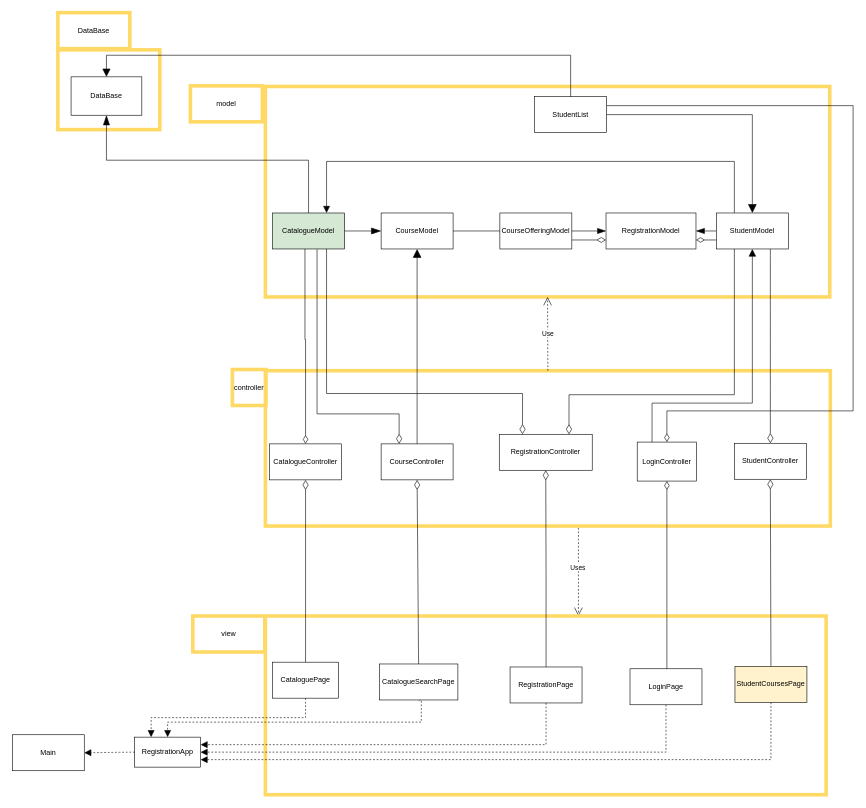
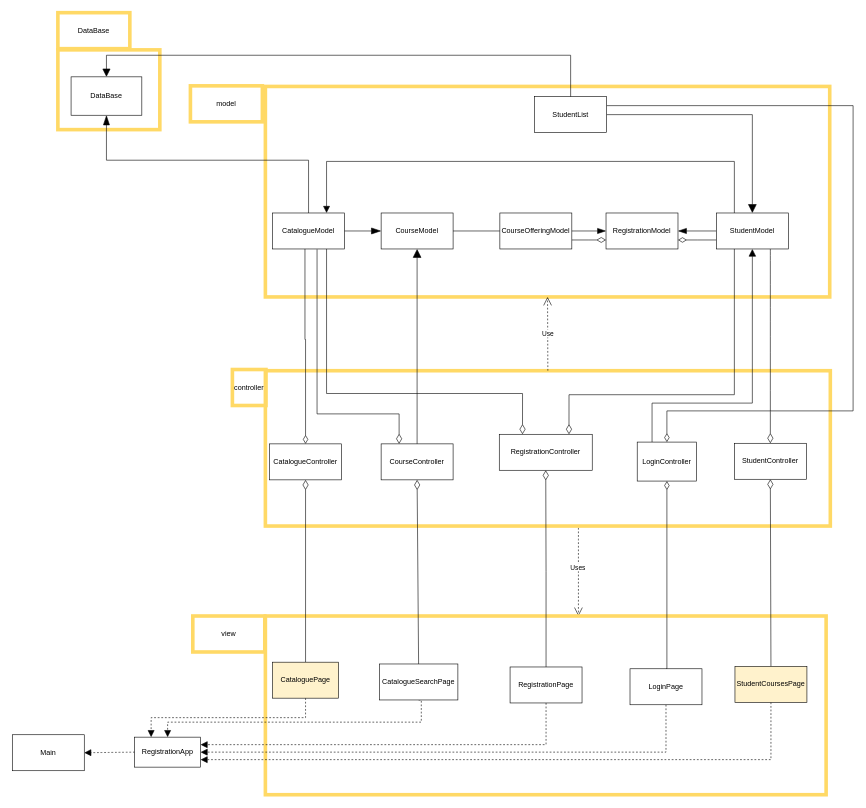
  <mxCell id="0" />
  <mxCell id="1" parent="0" />
  <mxCell id="2" value="" style="rounded=0;whiteSpace=wrap;html=1;fillColor=none;strokeColor=#FFD966;strokeWidth=6;" parent="1" vertex="1"><mxGeometry x="96" y="82" width="170" height="133" as="geometry" /></mxCell>
  <mxCell id="3" style="edgeStyle=orthogonalEdgeStyle;rounded=0;orthogonalLoop=1;jettySize=auto;html=1;exitX=0.5;exitY=1;exitDx=0;exitDy=0;startArrow=none;startFill=0;endArrow=open;endFill=0;startSize=12;endSize=12;dashed=1;" parent="1" source="5" target="22" edge="1"><mxGeometry relative="1" as="geometry"><Array as="points"><mxPoint x="964" y="898" /><mxPoint x="964" y="898" /></Array></mxGeometry></mxCell>
  <mxCell id="4" value="Uses" style="edgeLabel;html=1;align=center;verticalAlign=middle;resizable=0;points=[];" parent="3" connectable="0" vertex="1"><mxGeometry x="-0.28" y="2" relative="1" as="geometry"><mxPoint x="-4" y="47" as="offset" /></mxGeometry></mxCell>
  <mxCell id="5" value="" style="rounded=0;whiteSpace=wrap;html=1;fillColor=none;strokeColor=#FFD966;strokeWidth=6;" parent="1" vertex="1"><mxGeometry x="442" y="617" width="942" height="259" as="geometry" /></mxCell>
  <mxCell id="6" value="" style="rounded=0;whiteSpace=wrap;html=1;fillColor=none;strokeColor=#FFD966;strokeWidth=6;" parent="1" vertex="1"><mxGeometry x="442" y="143" width="941" height="351" as="geometry" /></mxCell>
  <mxCell id="7" style="edgeStyle=orthogonalEdgeStyle;rounded=0;orthogonalLoop=1;jettySize=auto;html=1;exitX=0;exitY=0.5;exitDx=0;exitDy=0;entryX=1;entryY=0.5;entryDx=0;entryDy=0;startArrow=none;startFill=0;endArrow=blockThin;endFill=1;startSize=10;endSize=12;" parent="1" source="12" target="48" edge="1"><mxGeometry relative="1" as="geometry" /></mxCell>
  <mxCell id="8" style="edgeStyle=orthogonalEdgeStyle;rounded=0;orthogonalLoop=1;jettySize=auto;html=1;exitX=0.5;exitY=0;exitDx=0;exitDy=0;entryX=1;entryY=0.5;entryDx=0;entryDy=0;startArrow=block;startFill=1;endArrow=none;endFill=0;startSize=12;endSize=12;" parent="1" source="12" target="53" edge="1"><mxGeometry relative="1" as="geometry" /></mxCell>
  <mxCell id="9" style="edgeStyle=orthogonalEdgeStyle;rounded=0;orthogonalLoop=1;jettySize=auto;html=1;exitX=0.25;exitY=0;exitDx=0;exitDy=0;entryX=0.75;entryY=0;entryDx=0;entryDy=0;endArrow=block;endFill=1;startSize=14;endSize=9;sourcePerimeterSpacing=8;targetPerimeterSpacing=8;" parent="1" source="12" target="15" edge="1"><mxGeometry relative="1" as="geometry"><Array as="points"><mxPoint x="1224" y="268" /><mxPoint x="544" y="268" /></Array></mxGeometry></mxCell>
  <mxCell id="10" style="edgeStyle=none;curved=1;rounded=0;orthogonalLoop=1;jettySize=auto;html=1;exitX=0.75;exitY=1;exitDx=0;exitDy=0;entryX=0.5;entryY=0;entryDx=0;entryDy=0;endArrow=diamondThin;startSize=14;endSize=14;sourcePerimeterSpacing=8;targetPerimeterSpacing=8;endFill=0;" parent="1" source="12" target="42" edge="1"><mxGeometry relative="1" as="geometry" /></mxCell>
  <mxCell id="11" style="edgeStyle=elbowEdgeStyle;rounded=0;orthogonalLoop=1;jettySize=auto;elbow=vertical;html=1;exitX=0;exitY=0.75;exitDx=0;exitDy=0;entryX=1;entryY=0.75;entryDx=0;entryDy=0;startArrow=none;startFill=0;endArrow=diamondThin;endFill=0;startSize=10;endSize=12;sourcePerimeterSpacing=8;targetPerimeterSpacing=8;" edge="1" parent="1" source="12" target="48"><mxGeometry relative="1" as="geometry" /></mxCell>
  <mxCell id="12" value="StudentModel" style="rounded=0;whiteSpace=wrap;html=1;" parent="1" vertex="1"><mxGeometry x="1194" y="354" width="120" height="60" as="geometry" /></mxCell>
  <mxCell id="13" style="edgeStyle=orthogonalEdgeStyle;rounded=0;orthogonalLoop=1;jettySize=auto;html=1;exitX=0.5;exitY=1;exitDx=0;exitDy=0;entryX=0.5;entryY=0;entryDx=0;entryDy=0;fontColor=#FF3333;startArrow=none;startFill=0;endArrow=diamondThin;endFill=0;startSize=12;endSize=12;" parent="1" source="15" target="24" edge="1"><mxGeometry relative="1" as="geometry"><Array as="points"><mxPoint x="514" y="403" /><mxPoint x="508" y="403" /><mxPoint x="508" y="565" /><mxPoint x="509" y="565" /></Array></mxGeometry></mxCell>
  <mxCell id="14" style="edgeStyle=elbowEdgeStyle;rounded=0;orthogonalLoop=1;jettySize=auto;html=1;exitX=0.618;exitY=1.01;exitDx=0;exitDy=0;entryX=0.25;entryY=0;entryDx=0;entryDy=0;endArrow=diamondThin;startSize=14;endSize=14;sourcePerimeterSpacing=8;targetPerimeterSpacing=8;elbow=vertical;endFill=0;exitPerimeter=0;" edge="1" parent="1" source="15" target="43"><mxGeometry relative="1" as="geometry"><Array as="points"><mxPoint x="658" y="689" /></Array></mxGeometry></mxCell>
- <mxCell id="15" value="CatalogueModel" style="rounded=0;whiteSpace=wrap;html=1;fillColor=#d5e8d4;" parent="1" vertex="1"><mxGeometry x="454" y="354" width="120" height="60" as="geometry" /></mxCell>
+ <mxCell id="15" value="CatalogueModel" style="rounded=0;whiteSpace=wrap;html=1;" parent="1" vertex="1"><mxGeometry x="454" y="354" width="120" height="60" as="geometry" /></mxCell>
  <mxCell id="16" style="edgeStyle=orthogonalEdgeStyle;rounded=0;orthogonalLoop=1;jettySize=auto;html=1;exitX=0.5;exitY=1;exitDx=0;exitDy=0;fontColor=#FF3333;startArrow=block;startFill=1;endArrow=none;endFill=0;startSize=12;endSize=9;entryX=0.5;entryY=0;entryDx=0;entryDy=0;" parent="1" source="18" target="43" edge="1"><mxGeometry relative="1" as="geometry" /></mxCell>
  <mxCell id="17" style="edgeStyle=orthogonalEdgeStyle;rounded=0;orthogonalLoop=1;jettySize=auto;html=1;exitX=0;exitY=0.5;exitDx=0;exitDy=0;entryX=1;entryY=0.5;entryDx=0;entryDy=0;startArrow=blockThin;startFill=1;endArrow=none;endFill=0;startSize=14;endSize=14;sourcePerimeterSpacing=8;targetPerimeterSpacing=8;" parent="1" source="18" target="15" edge="1"><mxGeometry relative="1" as="geometry" /></mxCell>
  <mxCell id="18" value="CourseModel" style="rounded=0;whiteSpace=wrap;html=1;" parent="1" vertex="1"><mxGeometry x="635" y="354" width="120" height="60" as="geometry" /></mxCell>
  <mxCell id="19" value="Use" style="endArrow=open;endSize=12;dashed=1;html=1;entryX=0.5;entryY=1;entryDx=0;entryDy=0;exitX=0.5;exitY=0;exitDx=0;exitDy=0;" parent="1" source="5" target="6" edge="1"><mxGeometry width="160" relative="1" as="geometry"><mxPoint x="812" y="376" as="sourcePoint" /><mxPoint x="892" y="386" as="targetPoint" /></mxGeometry></mxCell>
  <mxCell id="20" value="model" style="rounded=0;whiteSpace=wrap;html=1;strokeColor=#FFD966;strokeWidth=6;fillColor=none;" parent="1" vertex="1"><mxGeometry x="317" y="142" width="120" height="60" as="geometry" /></mxCell>
  <mxCell id="21" value="controller" style="rounded=0;whiteSpace=wrap;html=1;strokeColor=#FFD966;strokeWidth=6;fillColor=none;" parent="1" vertex="1"><mxGeometry x="387" y="615" width="56" height="60" as="geometry" /></mxCell>
  <mxCell id="22" value="" style="rounded=0;whiteSpace=wrap;html=1;fillColor=none;strokeColor=#FFD966;strokeWidth=6;" parent="1" vertex="1"><mxGeometry x="442" y="1026" width="935" height="298" as="geometry" /></mxCell>
  <mxCell id="23" value="view" style="rounded=0;whiteSpace=wrap;html=1;strokeColor=#FFD966;strokeWidth=6;fillColor=none;" parent="1" vertex="1"><mxGeometry x="321" y="1026" width="120" height="60" as="geometry" /></mxCell>
  <mxCell id="24" value="CatalogueController" style="rounded=0;whiteSpace=wrap;html=1;" parent="1" vertex="1"><mxGeometry x="449" y="739" width="120" height="60" as="geometry" /></mxCell>
  <mxCell id="25" style="edgeStyle=orthogonalEdgeStyle;rounded=0;orthogonalLoop=1;jettySize=auto;html=1;exitX=0.75;exitY=0;exitDx=0;exitDy=0;entryX=0.25;entryY=1;entryDx=0;entryDy=0;startArrow=diamondThin;startFill=0;endArrow=none;endFill=0;startSize=14;endSize=14;sourcePerimeterSpacing=8;targetPerimeterSpacing=8;" parent="1" source="27" target="12" edge="1"><mxGeometry relative="1" as="geometry"><Array as="points"><mxPoint x="948" y="657" /><mxPoint x="1224" y="657" /></Array></mxGeometry></mxCell>
  <mxCell id="26" style="edgeStyle=orthogonalEdgeStyle;rounded=0;orthogonalLoop=1;jettySize=auto;html=1;exitX=0.25;exitY=0;exitDx=0;exitDy=0;entryX=0.75;entryY=1;entryDx=0;entryDy=0;startArrow=diamondThin;startFill=0;endArrow=none;endFill=0;startSize=14;endSize=14;sourcePerimeterSpacing=8;targetPerimeterSpacing=8;" parent="1" source="27" target="15" edge="1"><mxGeometry relative="1" as="geometry"><Array as="points"><mxPoint x="871" y="655" /><mxPoint x="544" y="655" /></Array></mxGeometry></mxCell>
  <mxCell id="27" value="RegistrationController" style="rounded=0;whiteSpace=wrap;html=1;" parent="1" vertex="1"><mxGeometry x="832" y="723" width="155" height="60" as="geometry" /></mxCell>
  <mxCell id="28" style="edgeStyle=none;curved=1;rounded=0;orthogonalLoop=1;jettySize=auto;html=1;exitX=0;exitY=0.5;exitDx=0;exitDy=0;entryX=1;entryY=0.5;entryDx=0;entryDy=0;endArrow=block;startSize=14;endSize=9;sourcePerimeterSpacing=8;targetPerimeterSpacing=8;endFill=1;dashed=1;" parent="1" source="29" target="60" edge="1"><mxGeometry relative="1" as="geometry" /></mxCell>
  <mxCell id="29" value="RegistrationApp" style="rounded=0;whiteSpace=wrap;html=1;hachureGap=4;pointerEvents=0;" parent="1" vertex="1"><mxGeometry x="224" y="1228" width="110" height="50" as="geometry" /></mxCell>
  <mxCell id="30" style="edgeStyle=orthogonalEdgeStyle;rounded=0;orthogonalLoop=1;jettySize=auto;html=1;exitX=0.5;exitY=1;exitDx=0;exitDy=0;entryX=0.25;entryY=0;entryDx=0;entryDy=0;endArrow=block;endFill=1;startSize=14;endSize=9;sourcePerimeterSpacing=8;targetPerimeterSpacing=8;dashed=1;" parent="1" source="32" target="29" edge="1"><mxGeometry relative="1" as="geometry" /></mxCell>
  <mxCell id="31" style="edgeStyle=orthogonalEdgeStyle;rounded=0;orthogonalLoop=1;jettySize=auto;html=1;exitX=0.5;exitY=0;exitDx=0;exitDy=0;entryX=0.5;entryY=1;entryDx=0;entryDy=0;endArrow=diamondThin;endFill=0;startSize=14;endSize=14;sourcePerimeterSpacing=8;targetPerimeterSpacing=8;" parent="1" source="32" target="24" edge="1"><mxGeometry relative="1" as="geometry" /></mxCell>
- <mxCell id="32" value="CataloguePage" style="rounded=0;whiteSpace=wrap;html=1;hachureGap=4;pointerEvents=0;" parent="1" vertex="1"><mxGeometry x="454" y="1103" width="110" height="60" as="geometry" /></mxCell>
+ <mxCell id="32" value="CataloguePage" style="rounded=0;whiteSpace=wrap;html=1;hachureGap=4;pointerEvents=0;fillColor=#fff2cc;" parent="1" vertex="1"><mxGeometry x="454" y="1103" width="110" height="60" as="geometry" /></mxCell>
  <mxCell id="33" style="edgeStyle=none;rounded=0;orthogonalLoop=1;jettySize=auto;html=1;exitX=0.5;exitY=0;exitDx=0;exitDy=0;entryX=0.5;entryY=1;entryDx=0;entryDy=0;endArrow=diamondThin;endFill=0;startSize=14;endSize=14;sourcePerimeterSpacing=8;targetPerimeterSpacing=8;" parent="1" source="35" target="43" edge="1"><mxGeometry relative="1" as="geometry" /></mxCell>
  <mxCell id="34" style="edgeStyle=orthogonalEdgeStyle;rounded=0;orthogonalLoop=1;jettySize=auto;html=1;exitX=0.5;exitY=1;exitDx=0;exitDy=0;endArrow=block;endFill=1;startSize=14;endSize=9;sourcePerimeterSpacing=8;targetPerimeterSpacing=8;entryX=0.5;entryY=0;entryDx=0;entryDy=0;dashed=1;" parent="1" source="35" target="29" edge="1"><mxGeometry relative="1" as="geometry"><mxPoint x="334" y="1241" as="targetPoint" /><Array as="points"><mxPoint x="702" y="1166" /><mxPoint x="702" y="1203" /><mxPoint x="279" y="1203" /></Array></mxGeometry></mxCell>
  <mxCell id="35" value="CatalogueSearchPage" style="rounded=0;whiteSpace=wrap;html=1;hachureGap=4;pointerEvents=0;" parent="1" vertex="1"><mxGeometry x="632" y="1106" width="131" height="60" as="geometry" /></mxCell>
  <mxCell id="36" style="edgeStyle=orthogonalEdgeStyle;rounded=0;orthogonalLoop=1;jettySize=auto;html=1;exitX=0.5;exitY=0;exitDx=0;exitDy=0;entryX=0.5;entryY=1;entryDx=0;entryDy=0;endArrow=diamondThin;endFill=0;startSize=14;endSize=14;sourcePerimeterSpacing=8;targetPerimeterSpacing=8;" parent="1" source="38" target="27" edge="1"><mxGeometry relative="1" as="geometry" /></mxCell>
  <mxCell id="37" style="edgeStyle=orthogonalEdgeStyle;rounded=0;orthogonalLoop=1;jettySize=auto;html=1;exitX=0.5;exitY=1;exitDx=0;exitDy=0;entryX=1;entryY=0.25;entryDx=0;entryDy=0;endArrow=block;endFill=1;startSize=14;endSize=9;sourcePerimeterSpacing=8;targetPerimeterSpacing=8;dashed=1;" parent="1" source="38" target="29" edge="1"><mxGeometry relative="1" as="geometry" /></mxCell>
  <mxCell id="38" value="RegistrationPage" style="rounded=0;whiteSpace=wrap;html=1;hachureGap=4;pointerEvents=0;" parent="1" vertex="1"><mxGeometry x="850" y="1111" width="120" height="60" as="geometry" /></mxCell>
  <mxCell id="39" style="edgeStyle=none;rounded=0;orthogonalLoop=1;jettySize=auto;html=1;exitX=0.5;exitY=0;exitDx=0;exitDy=0;entryX=0.5;entryY=1;entryDx=0;entryDy=0;endArrow=diamondThin;endFill=0;startSize=14;endSize=14;sourcePerimeterSpacing=8;targetPerimeterSpacing=8;" parent="1" source="41" target="42" edge="1"><mxGeometry relative="1" as="geometry" /></mxCell>
  <mxCell id="40" style="edgeStyle=orthogonalEdgeStyle;rounded=0;orthogonalLoop=1;jettySize=auto;html=1;exitX=0.5;exitY=1;exitDx=0;exitDy=0;entryX=1;entryY=0.75;entryDx=0;entryDy=0;endArrow=block;endFill=1;startSize=14;endSize=9;sourcePerimeterSpacing=8;targetPerimeterSpacing=8;dashed=1;" parent="1" source="41" target="29" edge="1"><mxGeometry relative="1" as="geometry" /></mxCell>
  <mxCell id="41" value="StudentCoursesPage" style="rounded=0;whiteSpace=wrap;html=1;hachureGap=4;pointerEvents=0;fillColor=#fff2cc;" parent="1" vertex="1"><mxGeometry x="1225" y="1110" width="120" height="60" as="geometry" /></mxCell>
  <mxCell id="42" value="StudentController" style="rounded=0;whiteSpace=wrap;html=1;hachureGap=4;pointerEvents=0;" parent="1" vertex="1"><mxGeometry x="1224" y="738" width="120" height="60" as="geometry" /></mxCell>
  <mxCell id="43" value="CourseController" style="rounded=0;whiteSpace=wrap;html=1;hachureGap=4;pointerEvents=0;" parent="1" vertex="1"><mxGeometry x="635" y="739" width="120" height="60" as="geometry" /></mxCell>
  <mxCell id="44" style="edgeStyle=orthogonalEdgeStyle;rounded=0;orthogonalLoop=1;jettySize=auto;html=1;exitX=0;exitY=0.5;exitDx=0;exitDy=0;entryX=1;entryY=0.5;entryDx=0;entryDy=0;startArrow=none;startFill=0;endArrow=none;endFill=0;startSize=14;endSize=14;sourcePerimeterSpacing=8;targetPerimeterSpacing=8;" parent="1" source="46" target="18" edge="1"><mxGeometry relative="1" as="geometry" /></mxCell>
  <mxCell id="45" style="edgeStyle=elbowEdgeStyle;rounded=0;orthogonalLoop=1;jettySize=auto;elbow=vertical;html=1;exitX=1;exitY=0.75;exitDx=0;exitDy=0;entryX=0;entryY=0.75;entryDx=0;entryDy=0;startArrow=none;startFill=0;endArrow=diamondThin;endFill=0;startSize=12;endSize=13;sourcePerimeterSpacing=8;targetPerimeterSpacing=8;" edge="1" parent="1" source="46" target="48"><mxGeometry relative="1" as="geometry" /></mxCell>
  <mxCell id="46" value="CourseOfferingModel" style="rounded=0;whiteSpace=wrap;html=1;" parent="1" vertex="1"><mxGeometry x="833" y="354" width="120" height="60" as="geometry" /></mxCell>
  <mxCell id="47" style="rounded=0;orthogonalLoop=1;jettySize=auto;html=1;exitX=0;exitY=0.5;exitDx=0;exitDy=0;entryX=1;entryY=0.5;entryDx=0;entryDy=0;startArrow=blockThin;startFill=1;endArrow=none;endFill=0;endSize=9;startSize=12;" parent="1" source="48" target="46" edge="1"><mxGeometry relative="1" as="geometry" /></mxCell>
- <mxCell id="48" value="RegistrationModel" style="rounded=0;whiteSpace=wrap;html=1;" parent="1" vertex="1"><mxGeometry x="1010" y="354" width="150" height="60" as="geometry" /></mxCell>
+ <mxCell id="48" value="RegistrationModel" style="rounded=0;whiteSpace=wrap;html=1;" parent="1" vertex="1"><mxGeometry x="1010" y="354" width="120" height="60" as="geometry" /></mxCell>
  <mxCell id="49" style="edgeStyle=orthogonalEdgeStyle;rounded=0;orthogonalLoop=1;jettySize=auto;html=1;entryX=0.5;entryY=1;entryDx=0;entryDy=0;startArrow=none;startFill=0;endArrow=diamondThin;endFill=0;startSize=12;endSize=12;exitX=0.5;exitY=0;exitDx=0;exitDy=0;" parent="1" source="51" target="59" edge="1"><mxGeometry relative="1" as="geometry"><Array as="points"><mxPoint x="1112" y="1114" /></Array><mxPoint x="641" y="1514" as="sourcePoint" /></mxGeometry></mxCell>
  <mxCell id="50" style="edgeStyle=orthogonalEdgeStyle;rounded=0;orthogonalLoop=1;jettySize=auto;html=1;exitX=0.5;exitY=1;exitDx=0;exitDy=0;entryX=1;entryY=0.5;entryDx=0;entryDy=0;endArrow=block;endFill=1;startSize=14;endSize=9;sourcePerimeterSpacing=8;targetPerimeterSpacing=8;dashed=1;" parent="1" source="51" target="29" edge="1"><mxGeometry relative="1" as="geometry" /></mxCell>
  <mxCell id="51" value="LoginPage" style="rounded=0;whiteSpace=wrap;html=1;" parent="1" vertex="1"><mxGeometry x="1050" y="1114" width="120" height="60" as="geometry" /></mxCell>
  <mxCell id="52" style="edgeStyle=orthogonalEdgeStyle;rounded=0;orthogonalLoop=1;jettySize=auto;html=1;exitX=1;exitY=0.25;exitDx=0;exitDy=0;entryX=0.5;entryY=0;entryDx=0;entryDy=0;fontColor=#FF3333;startArrow=none;startFill=0;endArrow=diamondThin;endFill=0;startSize=12;endSize=12;entryPerimeter=0;" parent="1" source="53" target="59" edge="1"><mxGeometry relative="1" as="geometry"><Array as="points"><mxPoint x="1422" y="175" /><mxPoint x="1422" y="684" /><mxPoint x="1111" y="684" /></Array></mxGeometry></mxCell>
  <mxCell id="53" value="StudentList" style="rounded=0;whiteSpace=wrap;html=1;" parent="1" vertex="1"><mxGeometry x="891" y="160" width="120" height="60" as="geometry" /></mxCell>
  <mxCell id="54" style="edgeStyle=orthogonalEdgeStyle;rounded=0;orthogonalLoop=1;jettySize=auto;html=1;exitX=0.5;exitY=0;exitDx=0;exitDy=0;entryX=0.5;entryY=0;entryDx=0;entryDy=0;startArrow=block;startFill=1;endArrow=none;endFill=0;startSize=11;endSize=10;sourcePerimeterSpacing=8;targetPerimeterSpacing=8;" parent="1" source="56" target="53" edge="1"><mxGeometry relative="1" as="geometry"><Array as="points"><mxPoint x="177" y="91" /><mxPoint x="951" y="91" /></Array></mxGeometry></mxCell>
  <mxCell id="55" style="edgeStyle=orthogonalEdgeStyle;rounded=0;orthogonalLoop=1;jettySize=auto;html=1;exitX=0.5;exitY=1;exitDx=0;exitDy=0;entryX=0.5;entryY=0;entryDx=0;entryDy=0;startArrow=blockThin;startFill=1;endArrow=none;endFill=0;startSize=14;endSize=11;sourcePerimeterSpacing=8;targetPerimeterSpacing=8;" parent="1" source="56" target="15" edge="1"><mxGeometry relative="1" as="geometry"><Array as="points"><mxPoint x="177" y="266" /><mxPoint x="514" y="266" /></Array></mxGeometry></mxCell>
  <mxCell id="56" value="DataBase" style="rounded=0;whiteSpace=wrap;html=1;" parent="1" vertex="1"><mxGeometry x="118" y="127" width="118" height="64" as="geometry" /></mxCell>
  <mxCell id="57" value="DataBase" style="rounded=0;whiteSpace=wrap;html=1;strokeColor=#FFD966;strokeWidth=6;fillColor=none;" parent="1" vertex="1"><mxGeometry x="96" y="20" width="120" height="60" as="geometry" /></mxCell>
  <mxCell id="58" style="edgeStyle=elbowEdgeStyle;rounded=0;orthogonalLoop=1;jettySize=auto;elbow=vertical;html=1;exitX=0.25;exitY=0;exitDx=0;exitDy=0;entryX=0.5;entryY=1;entryDx=0;entryDy=0;endArrow=block;endFill=1;startSize=9;endSize=10;sourcePerimeterSpacing=8;targetPerimeterSpacing=8;" edge="1" parent="1" source="59" target="12"><mxGeometry relative="1" as="geometry"><Array as="points"><mxPoint x="1178" y="671" /></Array></mxGeometry></mxCell>
  <mxCell id="59" value="LoginController" style="rounded=0;whiteSpace=wrap;html=1;" parent="1" vertex="1"><mxGeometry x="1062" y="736" width="99" height="65" as="geometry" /></mxCell>
  <mxCell id="60" value="Main" style="rounded=0;whiteSpace=wrap;html=1;hachureGap=4;pointerEvents=0;" parent="1" vertex="1"><mxGeometry x="20" y="1224" width="120" height="60" as="geometry" /></mxCell>
